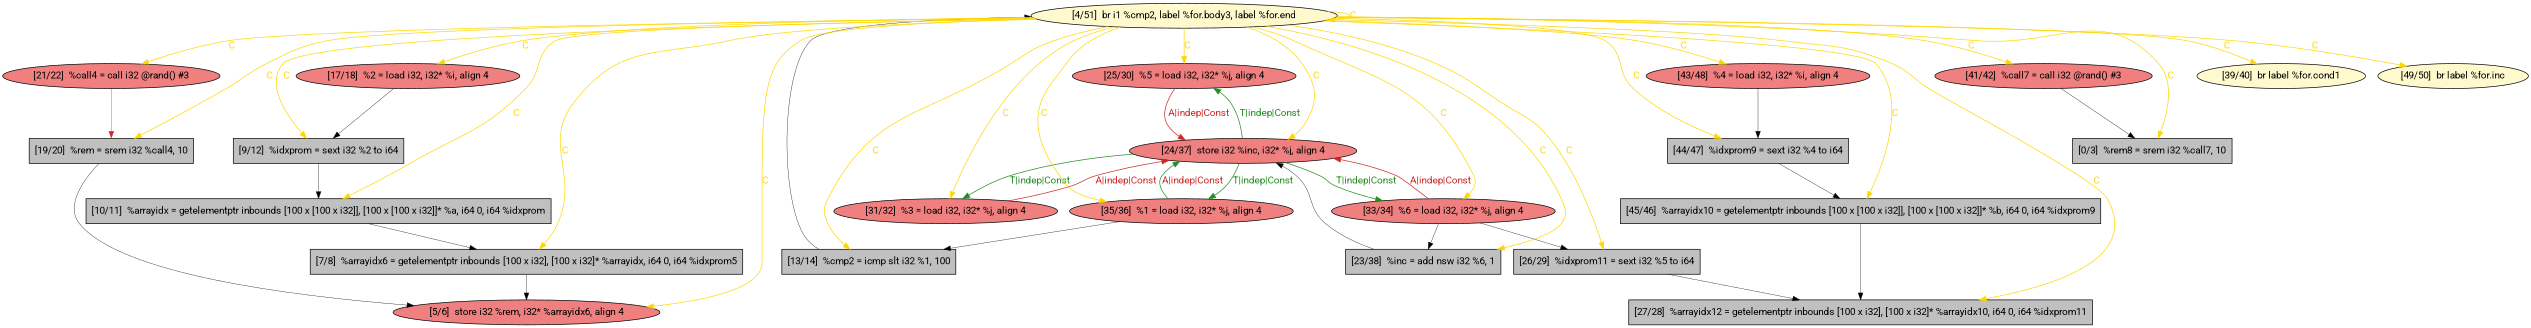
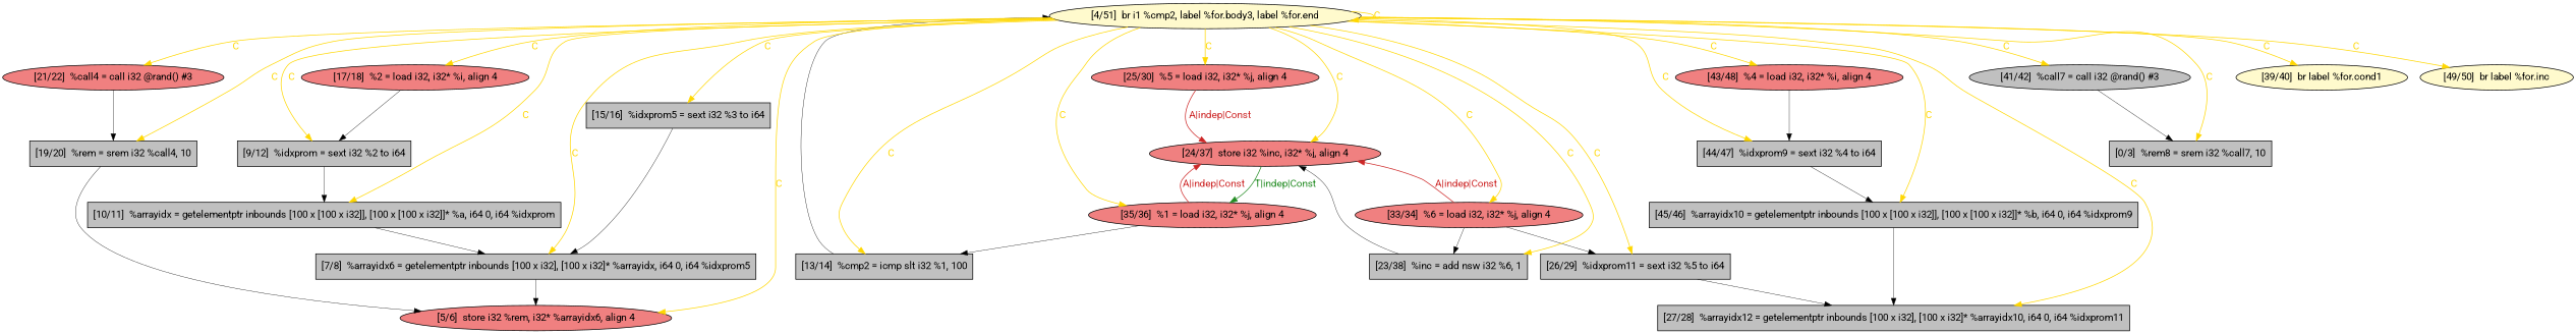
  digraph {
    fontname=Roboto
    node [fillcolor=grey fontname=Roboto shape=ellipse style=filled]
    edge [color=gold fontcolor=gold fontname=Roboto penwidth=1.0 style=solid]
    n1 [label="[19/20]  %rem = srem i32 %call4, 10" shape=rectangle]
    n2 [fillcolor=lightcoral label="[5/6]  store i32 %rem, i32* %arrayidx6, align 4"]
    n3 [fillcolor=lightcoral label="[21/22]  %call4 = call i32 @rand() #3"]
    n4 [label="[10/11]  %arrayidx = getelementptr inbounds [100 x [100 x i32]], [100 x [100 x i32]]* %a, i64 0, i64 %idxprom" shape=rectangle]
    n5 [label="[7/8]  %arrayidx6 = getelementptr inbounds [100 x i32], [100 x i32]* %arrayidx, i64 0, i64 %idxprom5" shape=rectangle]
    n6 [fillcolor=lightcoral label="[43/48]  %4 = load i32, i32* %i, align 4"]
    n7 [label="[44/47]  %idxprom9 = sext i32 %4 to i64" shape=rectangle]
    n8 [label="[45/46]  %arrayidx10 = getelementptr inbounds [100 x [100 x i32]], [100 x [100 x i32]]* %b, i64 0, i64 %idxprom9" shape=rectangle]
    n9 [fillcolor=lightcoral label="[17/18]  %2 = load i32, i32* %i, align 4"]
    n10 [label="[9/12]  %idxprom = sext i32 %2 to i64" shape=rectangle]
    n11 [fillcolor=lightcoral label="[25/30]  %5 = load i32, i32* %j, align 4"]
    n12 [fillcolor=lightcoral label="[24/37]  store i32 %inc, i32* %j, align 4"]
    n13 [label="[26/29]  %idxprom11 = sext i32 %5 to i64" shape=rectangle]
    n14 [label="[27/28]  %arrayidx12 = getelementptr inbounds [100 x i32], [100 x i32]* %arrayidx10, i64 0, i64 %idxprom11" shape=rectangle]
    n15 [fillcolor=lightcoral label="[33/34]  %6 = load i32, i32* %j, align 4"]
    n16 [fillcolor=lightcoral label="[35/36]  %1 = load i32, i32* %j, align 4"]
-   n17 [fillcolor=lightcoral label="[31/32]  %3 = load i32, i32* %j, align 4"]
    n18 [label="[23/38]  %inc = add nsw i32 %6, 1" shape=rectangle]
-   n19 [fillcolor=lightcoral label="[41/42]  %call7 = call i32 @rand() #3"]
+   n19 [label="[41/42]  %call7 = call i32 @rand() #3"]
    n20 [label="[0/3]  %rem8 = srem i32 %call7, 10" shape=rectangle]
    n21 [label="[13/14]  %cmp2 = icmp slt i32 %1, 100" shape=rectangle]
    n22 [fillcolor=lemonchiffon label="[4/51]  br i1 %cmp2, label %for.body3, label %for.end"]
    n23 [fillcolor=lemonchiffon label="[39/40]  br label %for.cond1"]
    n24 [fillcolor=lemonchiffon label="[49/50]  br label %for.inc"]
+   n25 [label="[15/16]  %idxprom5 = sext i32 %3 to i64" shape=rectangle]
    n1 -> n2 [color=black fontcolor=black penwidth=0.5]
-   n3 -> n1 [color=firebrick3 fontcolor=black penwidth=0.5]
+   n3 -> n1 [color=black fontcolor=black penwidth=0.5]
    n4 -> n5 [color=black fontcolor=black penwidth=0.5]
    n5 -> n2 [color=black fontcolor=black penwidth=0.5]
    n6 -> n7 [color=black fontcolor=black penwidth=0.5]
    n7 -> n8 [color=black fontcolor=black penwidth=0.5]
    n8 -> n14 [color=black fontcolor=black penwidth=0.5]
    n9 -> n10 [color=black fontcolor=black penwidth=0.5]
    n10 -> n4 [color=black fontcolor=black penwidth=0.5]
    n11 -> n12 [color=firebrick3 fontcolor=firebrick3 label="A|indep|Const"]
-   n12 -> n11 [color=forestgreen fontcolor=forestgreen label="T|indep|Const"]
-   n12 -> n15 [color=forestgreen fontcolor=forestgreen label="T|indep|Const"]
    n12 -> n16 [color=forestgreen fontcolor=forestgreen label="T|indep|Const"]
-   n12 -> n17 [color=forestgreen fontcolor=forestgreen label="T|indep|Const"]
    n13 -> n14 [color=black fontcolor=black penwidth=0.5]
    n15 -> n12 [color=firebrick3 fontcolor=firebrick3 label="A|indep|Const"]
    n15 -> n13 [color=black fontcolor=black penwidth=0.5]
    n15 -> n18 [color=black fontcolor=black penwidth=0.5]
-   n16 -> n12 [color=forestgreen fontcolor=firebrick3 label="A|indep|Const"]
+   n16 -> n12 [color=firebrick3 fontcolor=firebrick3 label="A|indep|Const"]
    n16 -> n21 [color=black fontcolor=black penwidth=0.5]
-   n17 -> n12 [color=firebrick3 fontcolor=firebrick3 label="A|indep|Const"]
    n18 -> n12 [color=black fontcolor=black penwidth=0.5]
    n19 -> n20 [color=black fontcolor=black penwidth=0.5]
    n21 -> n22 [color=black fontcolor=black penwidth=0.5]
    n22 -> n1 [label=C]
    n22 -> n2 [label=C]
    n22 -> n3 [label=C]
    n22 -> n4 [label=C]
    n22 -> n5 [label=C]
    n22 -> n6 [label=C]
    n22 -> n7 [label=C]
    n22 -> n8 [label=C]
    n22 -> n9 [label=C]
    n22 -> n10 [label=C]
    n22 -> n11 [label=C]
    n22 -> n12 [label=C]
    n22 -> n13 [label=C]
    n22 -> n14 [label=C]
    n22 -> n15 [label=C]
    n22 -> n16 [label=C]
-   n22 -> n17 [label=C]
    n22 -> n18 [label=C]
    n22 -> n19 [label=C]
    n22 -> n20 [label=C]
    n22 -> n21 [label=C]
    n22 -> n22 [label=C]
    n22 -> n23 [label=C]
    n22 -> n24 [label=C]
+   n22 -> n25 [label=C]
+   n25 -> n5 [color=black fontcolor=black penwidth=0.5]
  }
